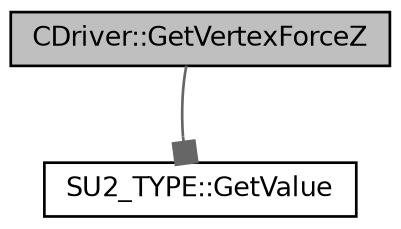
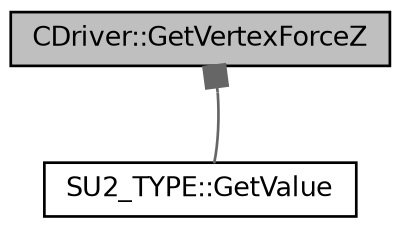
  digraph {
    rankdir=TB
    node [color=black fontname=Helvetica fontsize=10 shape=record style=filled]
    n1 [fillcolor=grey75 fontcolor=black height=0.2 label="CDriver::GetVertexForceZ" width=0.4]
    n2 [fillcolor=white height=0.2 label="SU2_TYPE::GetValue" width=0.4]
-   n1 -> n2 [color=gray40 fontname=Helvetica fontsize=10 labelfontname=Helvetica labelfontsize=10 style=solid arrowhead=box]
+   n2 -> n1 [color=gray40 fontname=Helvetica fontsize=10 labelfontname=Helvetica labelfontsize=10 style=solid arrowhead=box]
  }
